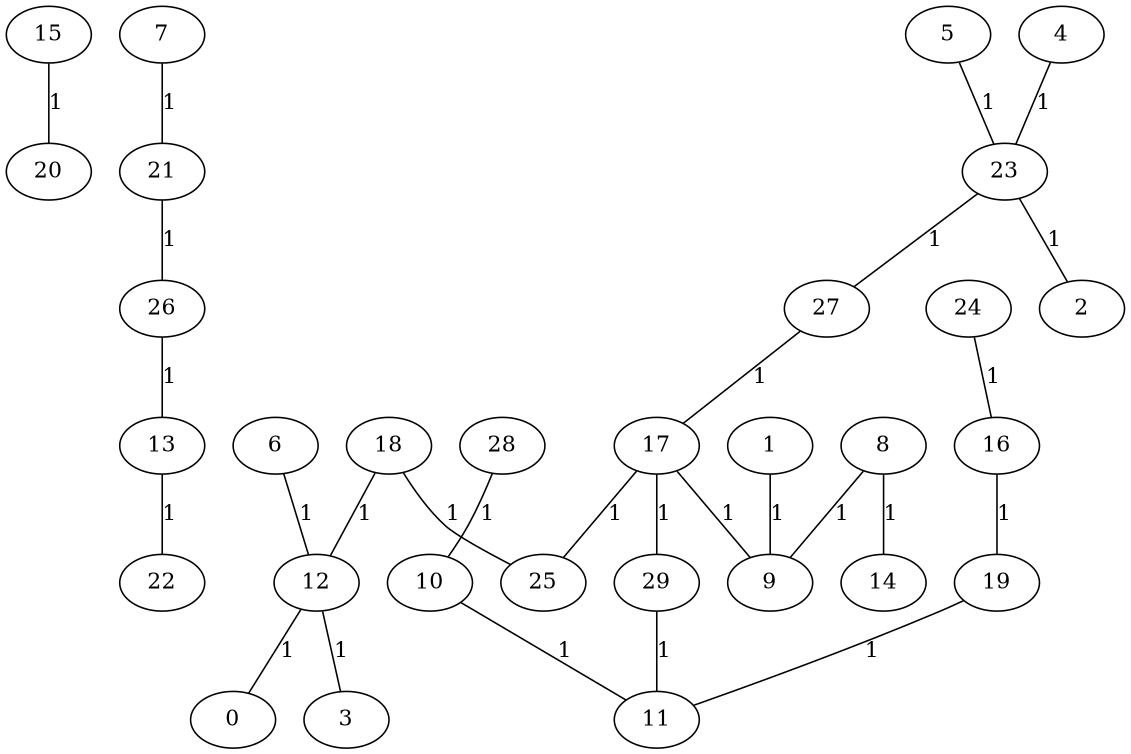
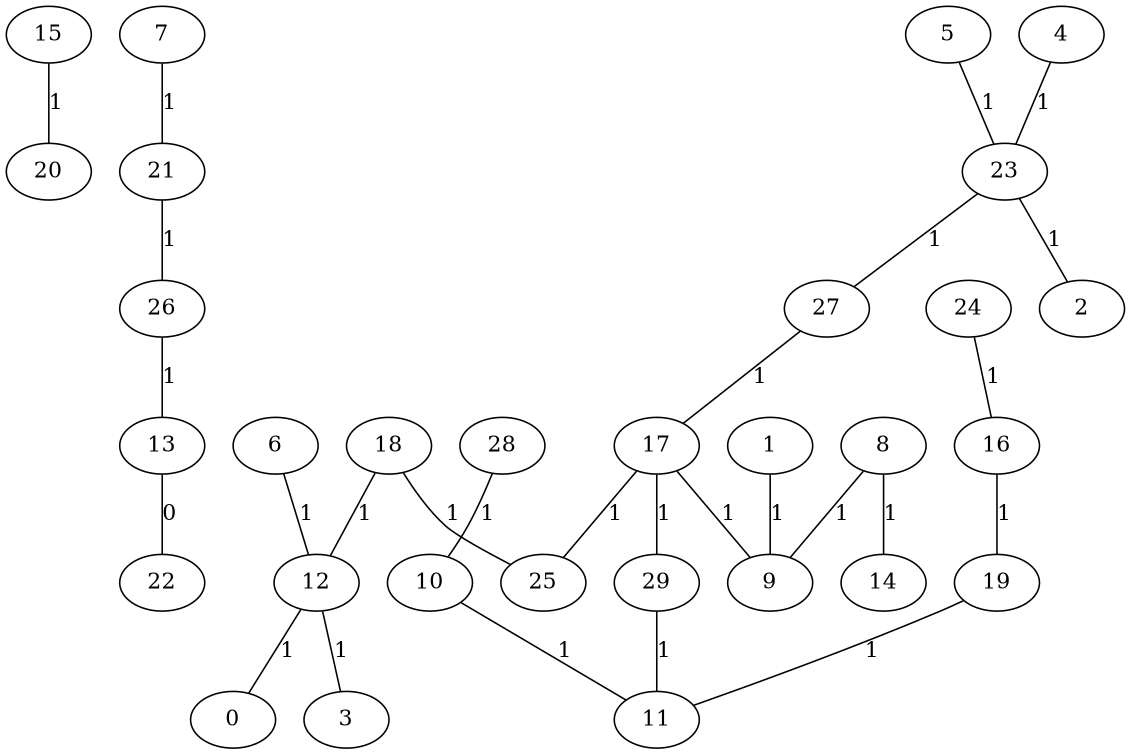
  graph {
    15
    20
    13
    22
    12
    0
    3
    29
    11
    28
    10
    27
    17
    9
    25
    8
    14
    7
    21
    26
    23
    2
    6
    5
    24
    16
    19
    1
    18
    4
    15 -- 20 [label=1]
-   13 -- 22 [label=1]
+   13 -- 22 [label=0]
    12 -- 0 [label=1]
    12 -- 3 [label=1]
    29 -- 11 [label=1]
    28 -- 10 [label=1]
    10 -- 11 [label=1]
    27 -- 17 [label=1]
    17 -- 29 [label=1]
    17 -- 9 [label=1]
    17 -- 25 [label=1]
    8 -- 9 [label=1]
    8 -- 14 [label=1]
    7 -- 21 [label=1]
    21 -- 26 [label=1]
    26 -- 13 [label=1]
    23 -- 27 [label=1]
    23 -- 2 [label=1]
    6 -- 12 [label=1]
    5 -- 23 [label=1]
    24 -- 16 [label=1]
    16 -- 19 [label=1]
    19 -- 11 [label=1]
    1 -- 9 [label=1]
    18 -- 12 [label=1]
    18 -- 25 [label=1]
    4 -- 23 [label=1]
  }
